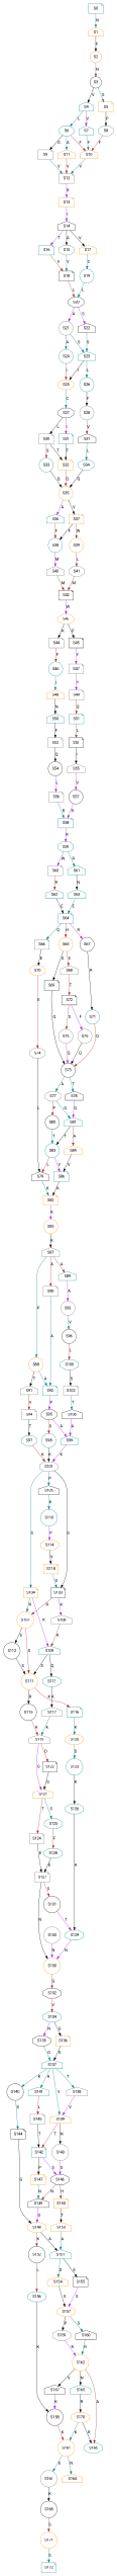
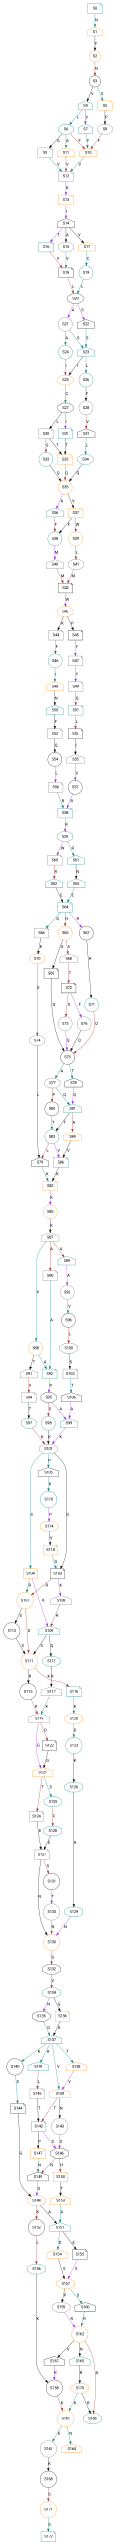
  strict digraph {
    fontname=Roboto
    node [color=teal fontname=Roboto shape=note]
    edge [color=black fontname=Roboto]
    S1 [color=darkorange shape=house]
    S0
    S2 [color=darkorange shape=circle]
    S3 [color=black shape=circle]
    S4 [shape=house]
    S5 [color=darkorange]
    S6 [shape=octagon]
    S7 [shape=house]
    S8 [color=gray40 shape=octagon]
    S9 [color=gray40]
    S10 [color=darkorange shape=house]
    S11 [color=darkorange shape=house]
    S12 [color=gray40]
    S13 [color=darkorange]
    S14 [color=black shape=house]
    S15 [color=gray40 shape=octagon]
    S16
    S17 [color=darkorange shape=house]
    S18 [color=black]
    S19 [shape=circle]
    S20 [color=black shape=octagon]
    S21 [color=gray40 shape=circle]
    S22 [color=black shape=house]
    S23 [shape=house]
    S24 [shape=circle]
    S25 [color=darkorange shape=octagon]
    S26 [shape=circle]
    S27 [color=black shape=octagon]
    S28 [color=gray40 shape=circle]
    S29
    S30 [color=gray40]
    S31 [color=black shape=house]
    S32 [color=darkorange]
    S33 [shape=circle]
    S34 [shape=octagon]
    S35 [color=darkorange shape=circle]
    S36 [shape=house]
    S37 [color=darkorange]
    S38 [shape=circle]
    S39 [color=darkorange shape=circle]
    S40 [color=gray40 shape=house]
    S41 [color=gray40 shape=octagon]
    S42 [color=black]
    S43 [color=darkorange shape=octagon]
    S44 [color=gray40]
    S45 [color=black]
    S46 [shape=circle]
    S47 [color=gray40]
    S48 [color=darkorange shape=house]
    S49 [color=gray40]
    S50 [shape=house]
    S51
    S52 [color=gray40]
    S53 [color=black]
    S54 [color=black shape=circle]
    S55 [color=gray40 shape=house]
    S56 [color=gray40]
    S57 [color=black shape=circle]
    S58
    S59 [shape=octagon]
    S60 [color=gray40]
    S61 [shape=house]
    S62 [shape=house]
    S63 [shape=house]
    S64
    S65 [color=darkorange shape=circle]
    S66 [color=gray40]
    S67 [color=black shape=circle]
    S68 [color=gray40 shape=house]
    S69 [color=black]
    S70 [color=darkorange shape=octagon]
    S71 [shape=circle]
    S72 [color=black]
    S73 [color=black shape=circle]
    S74 [color=gray40 shape=octagon]
    S75 [color=gray40 shape=circle]
    S76 [color=gray40 shape=circle]
    S77 [color=gray40 shape=octagon]
    S78 [color=black shape=house]
    S79 [color=black shape=house]
    S80 [color=black shape=circle]
    S81 [shape=house]
    S82 [color=darkorange]
    S83 [shape=circle]
    S84 [color=darkorange shape=house]
    S85 [color=darkorange shape=circle]
    S86
    S87 [color=gray40 shape=house]
    S88 [color=darkorange shape=circle]
    S89 [shape=house]
    S90 [color=gray40]
    S91 [color=gray40 shape=house]
    S92
    S93 [color=gray40 shape=circle]
    S94 [color=gray40]
    S95 [color=black shape=octagon]
    S96 [color=black shape=circle]
    S97 [shape=octagon]
    S98 [shape=circle]
    S99 [shape=house]
    S100 [shape=octagon]
    S101 [color=gray40 shape=octagon]
    S102 [color=gray40]
    S103 [color=black]
    S104 [color=darkorange]
    S105 [color=black shape=house]
    S106 [color=black shape=house]
    S107 [color=darkorange shape=circle]
    S108 [color=gray40 shape=house]
    S109 [shape=house]
    S110 [shape=circle]
    S111 [color=darkorange shape=circle]
    S112 [color=black shape=circle]
    S113 [shape=octagon]
    S114 [color=darkorange shape=octagon]
    S115 [color=black shape=circle]
    S116
    S117 [color=gray40 shape=house]
    S118 [color=darkorange]
    S119 [color=gray40 shape=house]
    S120 [color=darkorange shape=octagon]
    S121 [color=darkorange shape=house]
    S122 [color=black]
    S123 [shape=circle]
    S124 [color=gray40]
    S125 [shape=octagon]
    S126 [shape=octagon]
    S127 [color=gray40]
    S128 [shape=octagon]
    S129 [shape=octagon]
    S130 [color=darkorange shape=circle]
    S131 [color=black shape=circle]
    S132 [color=black shape=octagon]
    S133 [color=gray40 shape=circle]
    S134 [shape=octagon]
    S135 [color=black shape=octagon]
    S136 [color=darkorange]
    S137 [shape=house]
-   S138 [color=gray40 shape=house]
+   S138 [color=darkorange shape=house]
    S139 [color=darkorange shape=house]
    S140 [color=black shape=circle]
    S141 [shape=house]
    S142
    S143 [color=gray40 shape=circle]
    S144 [color=black]
    S145 [color=gray40]
    S146 [color=black shape=octagon]
    S147 [color=darkorange]
    S148 [color=darkorange shape=octagon]
    S149 [color=black shape=house]
    S150 [color=darkorange]
    S151 [shape=house]
    S152 [color=black shape=circle]
    S153 [color=darkorange shape=house]
    S154 [color=darkorange shape=house]
    S155 [color=black]
    S156 [shape=octagon]
    S157 [color=darkorange shape=octagon]
    S158 [color=black shape=circle]
    S159 [color=gray40 shape=octagon]
    S160 [color=black shape=house]
    S161 [color=darkorange shape=circle]
    S162 [color=darkorange shape=circle]
    S163 [color=gray40 shape=circle]
    S164 [color=darkorange shape=house]
    S165 [shape=house]
    S166 [shape=octagon]
    S167 [color=black shape=house]
    S168 [color=black shape=circle]
    S170 [color=darkorange shape=octagon]
    S171 [color=darkorange shape=circle]
    S172
    S1 -> S2 [label=F]
    S0 -> S1 [color=teal label=N]
    S2 -> S3 [color=brown label=N]
    S3 -> S4 [label=V]
    S3 -> S5 [color=teal label=S]
    S4 -> S6 [color=teal label=L]
    S4 -> S7 [color=purple label=V]
    S5 -> S8 [label=P]
    S6 -> S9 [label=G]
    S6 -> S10 [color=brown label=F]
    S6 -> S11 [color=teal label=A]
    S7 -> S10 [color=teal label=F]
    S8 -> S10 [color=brown label=F]
    S9 -> S12 [color=teal label=V]
    S10 -> S12 [color=teal label=V]
    S11 -> S12 [color=brown label=V]
    S12 -> S13 [color=purple label=R]
    S13 -> S14 [color=purple label=I]
    S14 -> S15 [label=A]
    S14 -> S16 [color=purple label=T]
    S14 -> S17 [label=V]
    S15 -> S18 [color=teal label=V]
    S16 -> S18 [color=brown label=V]
    S17 -> S19 [color=teal label=C]
    S18 -> S20 [color=brown label=L]
    S19 -> S20 [color=teal label=L]
    S20 -> S21 [color=purple label=A]
    S20 -> S22 [color=purple label=S]
    S21 -> S23 [color=teal label=S]
    S21 -> S24 [color=teal label=A]
    S22 -> S23 [color=teal label=S]
    S23 -> S25 [label=I]
    S23 -> S26 [color=teal label=L]
    S24 -> S25 [color=brown label=I]
    S25 -> S27 [color=teal label=C]
    S26 -> S28 [label=F]
    S27 -> S29 [color=purple label=I]
    S27 -> S30 [label=L]
    S28 -> S31 [color=brown label=V]
    S29 -> S32 [label=T]
    S30 -> S32 [label=T]
    S30 -> S33 [color=brown label=S]
    S31 -> S34 [color=teal label=L]
    S32 -> S35 [color=brown label=Q]
    S33 -> S35 [label=Q]
    S34 -> S35 [label=Q]
    S35 -> S36 [color=purple label=A]
    S35 -> S37 [label=V]
    S36 -> S38 [color=brown label=F]
    S37 -> S38 [label=F]
    S37 -> S39 [color=brown label=W]
    S38 -> S40 [color=purple label=M]
    S39 -> S41 [color=brown label=L]
    S40 -> S42 [color=brown label=M]
    S41 -> S42 [color=brown label=M]
    S42 -> S43 [color=purple label=W]
    S43 -> S44 [label=K]
    S43 -> S45 [label=P]
    S44 -> S46 [color=brown label=F]
    S45 -> S47 [color=purple label=Y]
    S46 -> S48 [color=teal label=I]
    S47 -> S49 [color=purple label=T]
    S48 -> S50 [label=N]
    S49 -> S51 [color=brown label=Q]
    S50 -> S52 [label=F]
    S51 -> S53 [color=brown label=L]
    S52 -> S54 [label=Q]
    S53 -> S55 [label=I]
    S54 -> S56 [color=purple label=L]
    S55 -> S57 [color=purple label=V]
    S56 -> S58 [color=teal label=R]
    S57 -> S58 [color=purple label=R]
    S58 -> S59 [color=purple label=R]
    S59 -> S60 [color=purple label=W]
    S59 -> S61 [color=teal label=R]
    S60 -> S62 [color=brown label=R]
    S61 -> S63 [label=N]
    S62 -> S64 [label=E]
    S63 -> S64 [color=teal label=E]
    S64 -> S65 [color=brown label=H]
    S64 -> S66 [color=teal label=Q]
    S64 -> S67 [color=purple label=R]
    S65 -> S68 [color=brown label=S]
    S65 -> S69 [label=G]
    S66 -> S70 [label=E]
    S67 -> S71 [label=A]
    S68 -> S72 [color=brown label=T]
    S69 -> S73 [label=Q]
    S70 -> S74 [color=brown label=E]
    S71 -> S73 [color=brown label=Q]
    S72 -> S75 [color=brown label=S]
    S72 -> S76 [color=purple label=F]
    S73 -> S77 [color=teal label=A]
    S73 -> S78 [color=teal label=T]
    S74 -> S79 [label=L]
    S75 -> S73 [color=purple label=Q]
    S76 -> S73 [label=Q]
    S77 -> S80 [color=brown label=P]
    S77 -> S81 [color=teal label=Q]
    S78 -> S81 [color=purple label=Q]
    S79 -> S82 [color=teal label=K]
    S80 -> S83 [color=teal label=T]
    S81 -> S83 [label=T]
    S81 -> S84 [color=brown label=A]
    S82 -> S85 [color=purple label=K]
    S83 -> S79 [color=brown label=L]
    S83 -> S86 [color=purple label=V]
    S84 -> S86 [label=V]
    S85 -> S87 [label=K]
    S86 -> S82 [label=K]
    S87 -> S88 [color=teal label=P]
    S87 -> S89 [color=brown label=A]
    S87 -> S90 [color=brown label=A]
    S88 -> S91 [label=T]
    S88 -> S92 [color=teal label=A]
    S89 -> S93 [color=purple label=A]
    S90 -> S92 [color=teal label=A]
    S91 -> S94 [color=brown label=V]
    S92 -> S95 [color=purple label=P]
    S93 -> S96 [color=teal label=V]
    S94 -> S97 [label=T]
    S95 -> S98 [color=brown label=S]
    S95 -> S99 [color=purple label=A]
    S96 -> S100 [color=brown label=L]
    S97 -> S101 [color=brown label=K]
    S98 -> S101 [label=K]
    S99 -> S101 [color=purple label=K]
    S100 -> S102 [label=S]
    S101 -> S103 [label=G]
    S101 -> S104 [color=teal label=S]
    S101 -> S105 [color=teal label=P]
    S102 -> S106 [color=teal label=T]
    S103 -> S107 [color=brown label=R]
    S103 -> S108 [color=purple label=K]
    S104 -> S107 [color=teal label=R]
    S104 -> S109 [color=purple label=K]
    S105 -> S110 [color=teal label=K]
    S106 -> S99 [color=purple label=A]
    S107 -> S111 [color=brown label=S]
    S107 -> S112 [label=S]
    S108 -> S109 [color=brown label=K]
    S109 -> S111 [label=S]
    S109 -> S113 [label=Q]
    S110 -> S114 [color=purple label=P]
    S111 -> S115 [label=R]
    S111 -> S116 [color=brown label=K]
    S112 -> S111 [label=S]
    S113 -> S117 [label=K]
    S114 -> S118 [label=V]
    S115 -> S119 [color=brown label=K]
    S116 -> S120 [color=teal label=K]
    S117 -> S119 [color=teal label=K]
    S118 -> S103 [color=teal label=G]
    S119 -> S121 [color=purple label=G]
    S119 -> S122 [color=brown label=D]
    S120 -> S123 [color=teal label=D]
    S121 -> S124 [color=brown label=T]
    S121 -> S125 [color=teal label=S]
    S122 -> S121 [label=G]
    S123 -> S126 [label=K]
    S124 -> S127 [label=E]
    S125 -> S128 [color=brown label=F]
    S126 -> S129 [label=A]
    S127 -> S130 [label=N]
    S127 -> S131 [color=brown label=S]
    S128 -> S127 [label=E]
    S129 -> S130 [color=purple label=N]
    S130 -> S132 [color=brown label=G]
-   S131 -> S129 [color=purple label=T]
+   S131 -> S133 [color=purple label=T]
    S132 -> S134 [color=brown label=V]
    S133 -> S130 [color=purple label=N]
    S134 -> S135 [color=purple label=N]
    S134 -> S136 [label=G]
    S135 -> S137 [color=teal label=G]
    S136 -> S137 [label=G]
    S137 -> S138 [color=teal label=T]
    S137 -> S139 [color=teal label=V]
    S137 -> S140 [color=teal label=K]
    S137 -> S141 [color=teal label=A]
    S138 -> S139 [color=purple label=V]
    S139 -> S142 [color=brown label=T]
    S139 -> S143 [label=N]
    S140 -> S144 [color=teal label=S]
    S141 -> S145 [color=brown label=L]
    S142 -> S146 [color=purple label=S]
    S142 -> S147 [label=P]
    S143 -> S146 [color=purple label=S]
    S144 -> S148 [label=G]
    S145 -> S142 [label=T]
    S146 -> S149 [color=brown label=N]
    S146 -> S150 [color=brown label=H]
    S147 -> S149 [color=teal label=N]
    S148 -> S151 [label=A]
    S148 -> S152 [color=brown label=K]
    S149 -> S148 [color=purple label=G]
    S150 -> S153 [label=T]
    S151 -> S154 [color=teal label=D]
    S151 -> S155 [label=E]
    S152 -> S156 [color=brown label=L]
    S153 -> S151 [color=teal label=A]
    S154 -> S157 [label=S]
    S155 -> S157 [color=purple label=S]
    S156 -> S158 [label=K]
    S157 -> S159 [label=P]
    S157 -> S160 [color=teal label=S]
    S158 -> S161 [color=brown label=K]
    S159 -> S162 [color=purple label=R]
    S160 -> S162 [color=teal label=R]
    S161 -> S163 [color=teal label=E]
    S161 -> S164 [color=teal label=N]
    S162 -> S165 [label=N]
    S162 -> S166 [color=brown label=A]
    S162 -> S167 [label=V]
    S163 -> S168 [label=K]
    S165 -> S170 [label=R]
    S167 -> S158 [color=purple label=K]
    S168 -> S171 [color=brown label=S]
    S170 -> S161 [color=teal label=K]
    S170 -> S166 [label=R]
    S171 -> S172 [color=teal label=S]
  }
